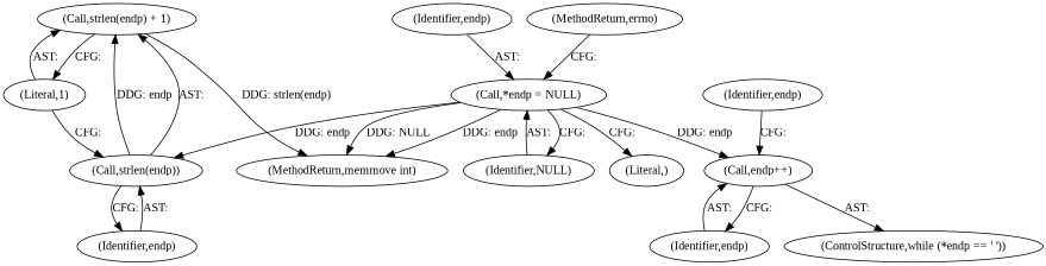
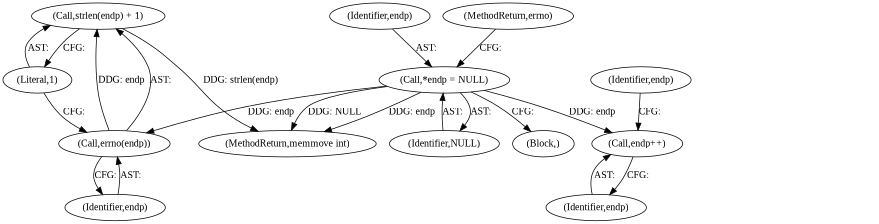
  digraph {
    fontname="Liberation Serif"
    node [fontname="Liberation Serif"]
    edge [fontname="Liberation Serif"]
    n1 [label="(Call,strlen(endp) + 1)"]
    n2 [label="(Literal,1)"]
    n3 [label="(MethodReturn,memmove int)"]
-   n4 [label="(Call,strlen(endp))"]
+   n4 [label="(Call,errno(endp))"]
    n5 [label="(Identifier,endp)"]
    n6 [label="(Call,*endp = NULL)"]
    n7 [label="(Call,endp++)"]
    n8 [label="(Identifier,NULL)"]
-   n9 [label="(Literal,)"]
+   n9 [label="(Block,)"]
    n10 [label="(Identifier,endp)"]
-   n11 [label="(ControlStructure,while (*endp == ' '))"]
    n12 [label="(MethodReturn,errno)"]
    n13 [label="(Identifier,endp)"]
    n14 [label="(Identifier,endp)"]
    n1 -> n2 [label="CFG: "]
    n1 -> n3 [label="DDG: strlen(endp)"]
    n2 -> n1 [label="AST: "]
    n2 -> n4 [label="CFG: "]
    n4 -> n1 [label="AST: "]
    n4 -> n1 [label="DDG: endp"]
    n4 -> n5 [label="CFG: "]
    n5 -> n4 [label="AST: "]
    n6 -> n3 [label="DDG: endp"]
    n6 -> n3 [label="DDG: NULL"]
    n6 -> n4 [label="DDG: endp"]
    n6 -> n7 [label="DDG: endp"]
-   n6 -> n8 [label="CFG: "]
+   n6 -> n8 [label="AST: "]
    n6 -> n9 [label="CFG: "]
    n7 -> n10 [label="CFG: "]
-   n7 -> n11 [label="AST: "]
    n8 -> n6 [label="AST: "]
    n10 -> n7 [label="AST: "]
    n12 -> n6 [label="CFG: "]
    n13 -> n6 [label="AST: "]
    n14 -> n7 [label="CFG: "]
  }
